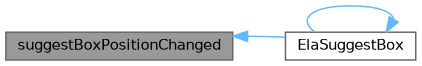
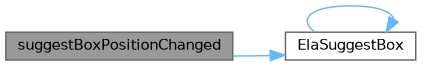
  digraph {
    rankdir=LR
    node [fontname=Helvetica fontsize=10 shape=box style=filled]
    edge [color=steelblue1 fontname=Helvetica fontsize=10 labelfontname=Helvetica labelfontsize=10 style=solid]
    n1 [color=gray40 fillcolor=grey60 fontcolor=black height=0.2 label=suggestBoxPositionChanged width=0.4]
    n2 [color=grey40 fillcolor=white height=0.2 label=ElaSuggestBox width=0.4]
-   n2 -> n1
+   n1 -> n2
    n2 -> n2
  }
